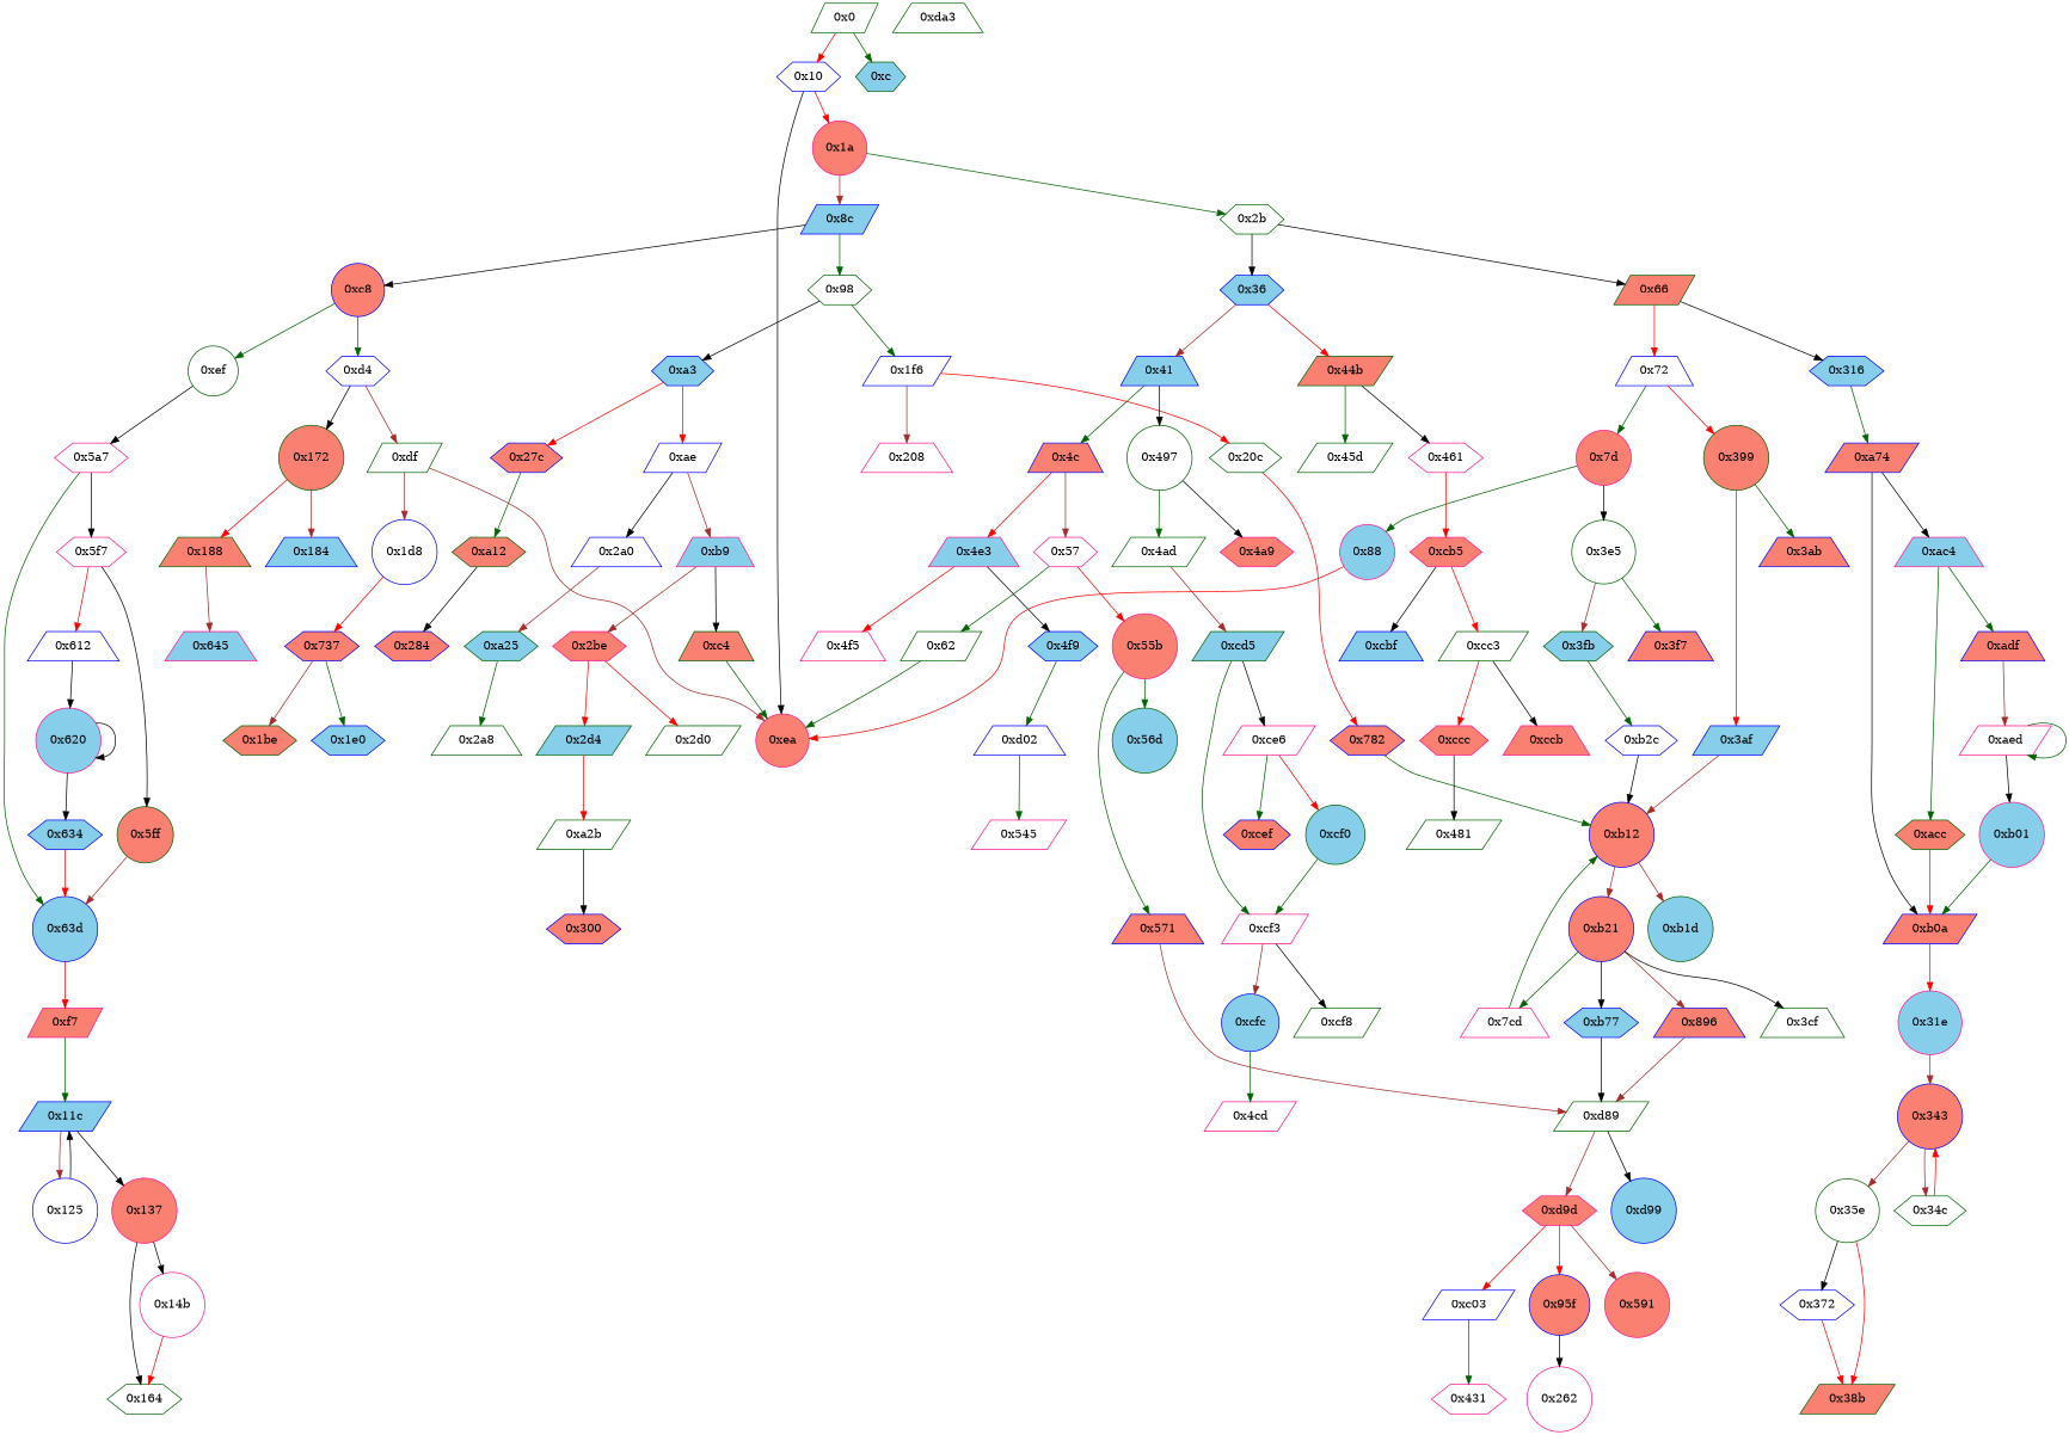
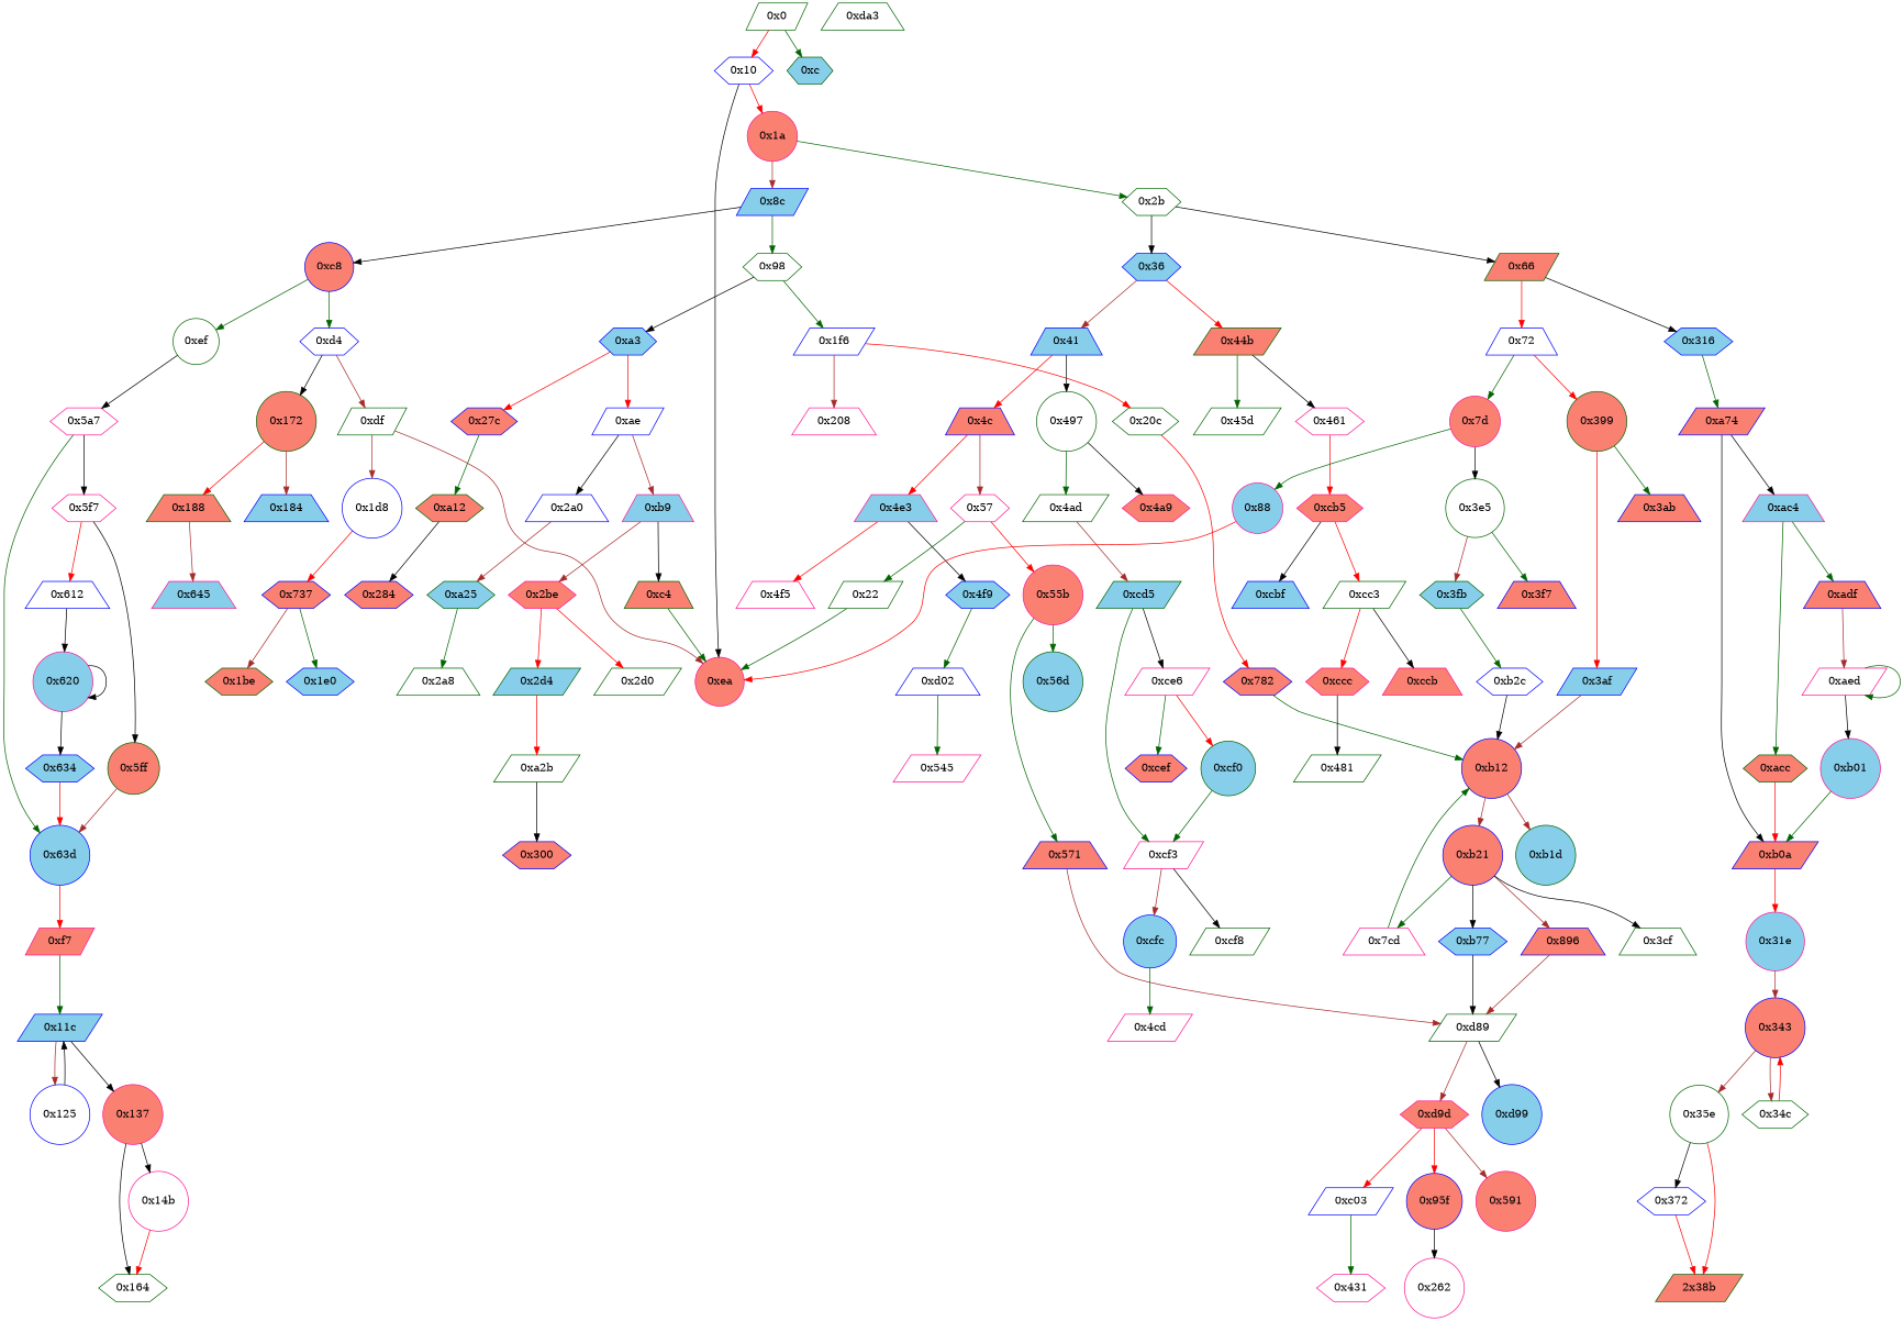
  digraph {
    node [color=blue fillcolor=white shape=hexagon style=filled]
    edge [color=black]
    "0x343" [fillcolor=salmon shape=circle]
    "0x35e" [color=darkgreen shape=circle]
    "0x34c" [color=darkgreen]
    "0x372"
-   "0x38b" [color=darkgreen fillcolor=salmon shape=parallelogram]
+   "0x38b" [color=darkgreen fillcolor=salmon shape=parallelogram label="2x38b"]
    "0x1e0" [fillcolor=skyblue]
    "0x1f6" [shape=parallelogram]
    "0x20c" [color=darkgreen]
    "0x208" [color=deeppink shape=trapezium]
    "0x782" [fillcolor=salmon]
    "0x3af" [fillcolor=skyblue shape=parallelogram]
    "0xb12" [fillcolor=salmon shape=circle]
    "0xb1d" [color=darkgreen fillcolor=skyblue shape=circle]
    "0xb21" [fillcolor=salmon shape=circle]
    "0x7cd" [color=deeppink shape=trapezium]
    "0xcf8" [color=darkgreen shape=parallelogram]
    "0x3f7" [fillcolor=salmon shape=trapezium]
    "0x184" [fillcolor=skyblue shape=trapezium]
    "0x57" [color=deeppink]
    "0x55b" [color=deeppink fillcolor=salmon shape=circle]
-   "0x62" [color=darkgreen shape=parallelogram]
+   "0x62" [color=darkgreen shape=parallelogram label="0x22"]
    "0x571" [fillcolor=salmon shape=trapezium]
    "0x56d" [color=darkgreen fillcolor=skyblue shape=circle]
    "0xea" [color=deeppink fillcolor=salmon shape=circle]
    "0xd9d" [color=deeppink fillcolor=salmon]
    "0x95f" [fillcolor=salmon shape=circle]
    "0x591" [color=deeppink fillcolor=salmon shape=circle]
    "0xc03" [shape=parallelogram]
    "0x262" [color=deeppink shape=circle]
    "0x431" [color=deeppink]
    "0x545" [color=deeppink shape=parallelogram]
    "0x27c" [fillcolor=salmon]
    "0xa12" [color=darkgreen fillcolor=salmon]
    "0x284" [fillcolor=salmon]
    "0x44b" [color=darkgreen fillcolor=salmon shape=parallelogram]
    "0x45d" [color=darkgreen shape=parallelogram]
    "0x461" [color=deeppink]
    "0xcb5" [color=deeppink fillcolor=salmon]
    "0x4f9" [fillcolor=skyblue]
    "0xd02" [shape=trapezium]
    "0x2b" [color=darkgreen]
    "0x66" [color=darkgreen fillcolor=salmon shape=parallelogram]
    "0x36" [fillcolor=skyblue]
    "0x316" [fillcolor=skyblue]
    "0x72" [shape=trapezium]
    "0x41" [fillcolor=skyblue shape=trapezium]
    "0x2a0" [shape=trapezium]
    "0xa25" [color=darkgreen fillcolor=skyblue]
    "0x2a8" [color=darkgreen shape=trapezium]
    "0x8c" [fillcolor=skyblue shape=parallelogram]
    "0x98" [color=darkgreen]
    "0xc8" [fillcolor=salmon shape=circle]
    "0xa3" [fillcolor=skyblue]
    "0xd4"
    "0xef" [color=darkgreen shape=circle]
    "0x172" [color=darkgreen fillcolor=salmon shape=circle]
    "0xdf" [color=darkgreen shape=parallelogram]
    "0x188" [color=darkgreen fillcolor=salmon shape=trapezium]
    "0x1d8" [shape=circle]
    "0xc4" [color=darkgreen fillcolor=salmon shape=trapezium]
    "0x3e5" [color=darkgreen shape=circle]
    "0x3fb" [color=darkgreen fillcolor=skyblue]
    "0xb2c"
    "0x10"
    "0x1a" [color=deeppink fillcolor=salmon shape=circle]
    "0xaed" [color=deeppink shape=parallelogram]
    "0xb01" [color=deeppink fillcolor=skyblue shape=circle]
    "0xb0a" [fillcolor=salmon shape=parallelogram]
    "0x737" [fillcolor=salmon]
    "0x1be" [color=darkgreen fillcolor=salmon]
    "0x300" [fillcolor=salmon]
    "0x4f5" [color=deeppink shape=trapezium]
    "0xd89" [color=darkgreen shape=parallelogram]
    "0xd99" [fillcolor=skyblue shape=circle]
    "0x0" [color=darkgreen shape=parallelogram]
    "0xc" [color=darkgreen fillcolor=skyblue]
    "0xcfc" [fillcolor=skyblue shape=circle]
    "0x4cd" [color=deeppink shape=parallelogram]
    "0x481" [color=darkgreen shape=parallelogram]
    "0xae" [shape=parallelogram]
    "0xb9" [color=deeppink fillcolor=skyblue shape=trapezium]
    "0x645" [color=deeppink fillcolor=skyblue shape=trapezium]
    "0xcc3" [color=darkgreen shape=parallelogram]
    "0xcbf" [fillcolor=skyblue shape=trapezium]
    "0xccc" [color=deeppink fillcolor=salmon]
    "0xccb" [color=deeppink fillcolor=salmon shape=trapezium]
    "0x4a9" [color=deeppink fillcolor=salmon]
    "0xda3" [color=darkgreen shape=trapezium]
    "0x31e" [color=deeppink fillcolor=skyblue shape=circle]
    "0xcf3" [color=deeppink shape=parallelogram]
    "0x896" [fillcolor=salmon shape=trapezium]
    "0xce6" [color=deeppink shape=parallelogram]
    "0xcef" [fillcolor=salmon]
    "0xcf0" [color=darkgreen fillcolor=skyblue shape=circle]
    "0x63d" [fillcolor=skyblue shape=circle]
    "0xf7" [color=deeppink fillcolor=salmon shape=parallelogram]
    "0x11c" [fillcolor=skyblue shape=parallelogram]
    "0x4ad" [color=darkgreen shape=parallelogram]
    "0xcd5" [color=darkgreen fillcolor=skyblue shape=parallelogram]
    "0x4c" [fillcolor=salmon shape=trapezium]
    "0x497" [color=darkgreen shape=circle]
    "0x4e3" [color=deeppink fillcolor=skyblue shape=trapezium]
    "0x5ff" [color=darkgreen fillcolor=salmon shape=circle]
    "0x125" [shape=circle]
    "0x137" [color=deeppink fillcolor=salmon shape=circle]
    "0x634" [fillcolor=skyblue]
    "0x2d4" [color=darkgreen fillcolor=skyblue shape=parallelogram]
    "0xa2b" [color=darkgreen shape=parallelogram]
    "0x3ab" [fillcolor=salmon shape=trapezium]
    "0xa74" [fillcolor=salmon shape=parallelogram]
    "0xac4" [color=deeppink fillcolor=skyblue shape=trapezium]
    "0xadf" [fillcolor=salmon shape=trapezium]
    "0x2be" [color=deeppink fillcolor=salmon]
    "0x2d0" [color=darkgreen shape=parallelogram]
    "0x14b" [color=deeppink shape=circle]
    "0x164" [color=darkgreen]
    "0x620" [color=deeppink fillcolor=skyblue shape=circle]
    "0x3cf" [color=darkgreen shape=trapezium]
    "0x5a7" [color=deeppink]
    "0x5f7" [color=deeppink]
    "0xb77" [fillcolor=skyblue]
    "0xacc" [color=darkgreen fillcolor=salmon]
    "0x612" [shape=trapezium]
    "0x7d" [color=deeppink fillcolor=salmon shape=circle]
    "0x88" [color=deeppink fillcolor=skyblue shape=circle]
    "0x399" [color=darkgreen fillcolor=salmon shape=circle]
    "0x343" -> "0x35e" [color=brown]
    "0x343" -> "0x34c" [color=brown]
    "0x35e" -> "0x372"
    "0x35e" -> "0x38b" [color=red]
    "0x34c" -> "0x343" [color=red]
    "0x372" -> "0x38b" [color=red]
    "0x1f6" -> "0x20c" [color=red]
    "0x1f6" -> "0x208" [color=brown]
    "0x20c" -> "0x782" [color=red]
    "0x782" -> "0xb12" [color=darkgreen]
    "0x3af" -> "0xb12" [color=brown]
    "0xb12" -> "0xb1d" [color=brown]
    "0xb12" -> "0xb21" [color=brown]
    "0xb21" -> "0x7cd" [color=darkgreen]
    "0xb21" -> "0x896" [color=brown]
    "0xb21" -> "0x3cf"
    "0xb21" -> "0xb77"
    "0x7cd" -> "0xb12" [color=darkgreen]
    "0x57" -> "0x55b" [color=red]
    "0x57" -> "0x62" [color=darkgreen]
    "0x55b" -> "0x571" [color=darkgreen]
    "0x55b" -> "0x56d" [color=darkgreen]
    "0x62" -> "0xea" [color=darkgreen]
    "0x571" -> "0xd89" [color=brown]
    "0xd9d" -> "0x95f" [color=red]
    "0xd9d" -> "0x591" [color=brown]
    "0xd9d" -> "0xc03" [color=red]
    "0x95f" -> "0x262"
    "0xc03" -> "0x431" [color=darkgreen]
    "0x27c" -> "0xa12" [color=darkgreen]
    "0xa12" -> "0x284"
    "0x44b" -> "0x45d" [color=darkgreen]
    "0x44b" -> "0x461"
    "0x461" -> "0xcb5" [color=red]
    "0xcb5" -> "0xcc3" [color=red]
    "0xcb5" -> "0xcbf"
    "0x4f9" -> "0xd02" [color=darkgreen]
    "0xd02" -> "0x545" [color=darkgreen]
    "0x2b" -> "0x66"
    "0x2b" -> "0x36"
    "0x66" -> "0x316"
    "0x66" -> "0x72" [color=red]
    "0x36" -> "0x44b" [color=red]
    "0x36" -> "0x41" [color=brown]
    "0x316" -> "0xa74" [color=darkgreen]
    "0x72" -> "0x7d" [color=darkgreen]
    "0x72" -> "0x399" [color=red]
-   "0x41" -> "0x4c" [color=darkgreen]
+   "0x41" -> "0x4c" [color=red]
    "0x41" -> "0x497"
    "0x2a0" -> "0xa25" [color=brown]
    "0xa25" -> "0x2a8" [color=darkgreen]
    "0x8c" -> "0x98" [color=darkgreen]
    "0x8c" -> "0xc8"
    "0x98" -> "0x1f6" [color=darkgreen]
    "0x98" -> "0xa3"
    "0xc8" -> "0xd4" [color=darkgreen]
    "0xc8" -> "0xef" [color=darkgreen]
    "0xa3" -> "0x27c" [color=red]
    "0xa3" -> "0xae" [color=red]
    "0xd4" -> "0x172"
    "0xd4" -> "0xdf" [color=brown]
    "0xef" -> "0x5a7"
    "0x172" -> "0x184" [color=brown]
    "0x172" -> "0x188" [color=red]
    "0xdf" -> "0xea" [color=brown]
    "0xdf" -> "0x1d8" [color=brown]
    "0x188" -> "0x645" [color=brown]
    "0x1d8" -> "0x737" [color=red]
    "0xc4" -> "0xea" [color=darkgreen]
    "0x3e5" -> "0x3f7" [color=darkgreen]
    "0x3e5" -> "0x3fb" [color=brown]
    "0x3fb" -> "0xb2c" [color=darkgreen]
    "0xb2c" -> "0xb12"
    "0x10" -> "0xea"
    "0x10" -> "0x1a" [color=red]
    "0x1a" -> "0x2b" [color=darkgreen]
    "0x1a" -> "0x8c" [color=brown]
    "0xaed" -> "0xaed" [color=darkgreen]
    "0xaed" -> "0xb01"
    "0xb01" -> "0xb0a" [color=darkgreen]
    "0xb0a" -> "0x31e" [color=red]
    "0x737" -> "0x1e0" [color=darkgreen]
    "0x737" -> "0x1be" [color=brown]
    "0xd89" -> "0xd9d" [color=brown]
    "0xd89" -> "0xd99"
    "0x0" -> "0x10" [color=red]
    "0x0" -> "0xc" [color=darkgreen]
    "0xcfc" -> "0x4cd" [color=darkgreen]
    "0xae" -> "0x2a0"
    "0xae" -> "0xb9" [color=brown]
    "0xb9" -> "0xc4"
    "0xb9" -> "0x2be" [color=brown]
    "0xcc3" -> "0xccc" [color=red]
    "0xcc3" -> "0xccb"
    "0xccc" -> "0x481"
    "0x31e" -> "0x343" [color=brown]
    "0xcf3" -> "0xcf8"
    "0xcf3" -> "0xcfc" [color=brown]
    "0x896" -> "0xd89" [color=brown]
    "0xce6" -> "0xcef" [color=darkgreen]
    "0xce6" -> "0xcf0" [color=red]
    "0xcf0" -> "0xcf3" [color=darkgreen]
    "0x63d" -> "0xf7" [color=red]
    "0xf7" -> "0x11c" [color=darkgreen]
    "0x11c" -> "0x125" [color=brown]
    "0x11c" -> "0x137"
    "0x4ad" -> "0xcd5" [color=brown]
    "0xcd5" -> "0xcf3" [color=darkgreen]
    "0xcd5" -> "0xce6"
    "0x4c" -> "0x57" [color=brown]
    "0x4c" -> "0x4e3" [color=red]
    "0x497" -> "0x4a9"
    "0x497" -> "0x4ad" [color=darkgreen]
    "0x4e3" -> "0x4f9"
    "0x4e3" -> "0x4f5" [color=red]
    "0x5ff" -> "0x63d" [color=brown]
    "0x125" -> "0x11c"
    "0x137" -> "0x14b"
    "0x137" -> "0x164"
    "0x634" -> "0x63d" [color=red]
    "0x2d4" -> "0xa2b" [color=red]
    "0xa2b" -> "0x300"
    "0xa74" -> "0xb0a"
    "0xa74" -> "0xac4"
    "0xac4" -> "0xadf" [color=darkgreen]
    "0xac4" -> "0xacc" [color=darkgreen]
    "0xadf" -> "0xaed" [color=brown]
    "0x2be" -> "0x2d4" [color=red]
    "0x2be" -> "0x2d0" [color=red]
    "0x14b" -> "0x164" [color=red]
    "0x620" -> "0x634"
    "0x620" -> "0x620"
    "0x5a7" -> "0x63d" [color=darkgreen]
    "0x5a7" -> "0x5f7"
    "0x5f7" -> "0x5ff"
    "0x5f7" -> "0x612" [color=red]
    "0xb77" -> "0xd89"
    "0xacc" -> "0xb0a" [color=red]
    "0x612" -> "0x620"
    "0x7d" -> "0x3e5"
    "0x7d" -> "0x88" [color=darkgreen]
    "0x88" -> "0xea" [color=red]
    "0x399" -> "0x3af" [color=red]
    "0x399" -> "0x3ab" [color=darkgreen]
  }
